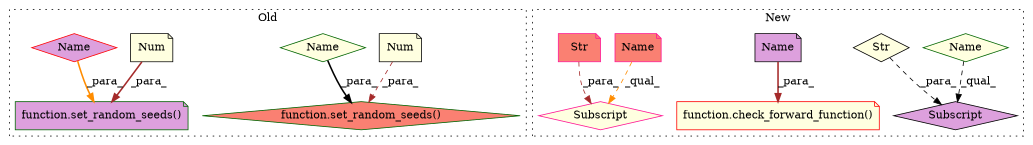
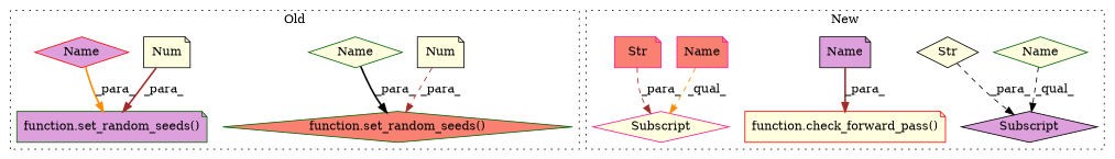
  digraph {
    node [a=87 l=11 shape=diamond style=filled fillcolor=lightyellow color=black]
    edge [color=brown style=dashed]
    n1 [a=75 l="17,1" label="function.set_random_seeds()" s="3458,3483" fillcolor=salmon color=darkgreen]
    n2 [a=75 l="17,1" label="function.set_random_seeds()" s="3869,3894" shape=note fillcolor=plum color=darkgreen]
    n3 [a=76 l=1 label=Num s=3886 shape=note]
    n4 [a=76 l=1 label=Num s=3475 shape=note]
    n5 [l=5 label=Name s=3478 color=darkgreen]
    n6 [l=5 label=Name s=3889 fillcolor=plum color=red]
-   n7 [a=75 l="19,2" label="function.check_forward_function()" s="2738,2775" shape=note color=red]
+   n7 [a=75 l="19,2" label="function.check_forward_pass()" s="2738,2775" shape=note color=red]
    n8 [a=63 l="25,0" label=Subscript s="2625,0" fillcolor=plum]
    n9 [a=66 l=12 label=Str s=2637]
    n10 [a=63 l="24,0" label=Subscript s="2652,0" color=deeppink]
    n11 [a=66 label=Str s=2664 shape=note fillcolor=salmon color=deeppink]
    n12 [label=Name s=2764 shape=note fillcolor=plum]
    n13 [label=Name s=2625 color=darkgreen]
    n14 [label=Name s=2652 shape=note fillcolor=salmon color=deeppink]
    subgraph cluster_1 {
      label=Old
      style=dotted
      n1
      n2
      n3
      n4
      n5
      n6
    }
    subgraph cluster_2 {
      label=New
      style=dotted
      n7
      n8
      n9
      n10
      n11
      n12
      n13
      n14
    }
    n3 -> n2 [label=_para_ style=bold]
    n4 -> n1 [label=_para_]
    n5 -> n1 [label=_para_ color=black style=bold]
    n6 -> n2 [label=_para_ color=darkorange style=bold]
    n9 -> n8 [label=_para_ color=black]
    n11 -> n10 [label=_para_]
    n12 -> n7 [label=_para_ style=bold]
    n13 -> n8 [label=_qual_ color=black]
    n14 -> n10 [label=_qual_ color=darkorange]
  }
